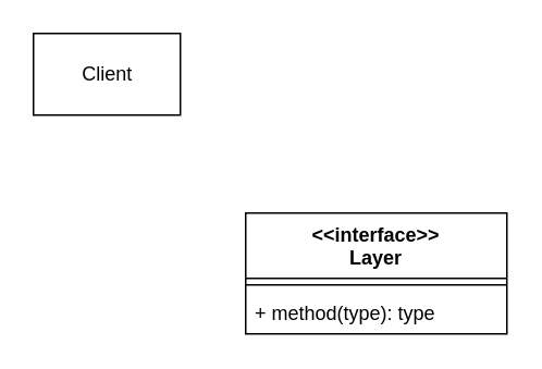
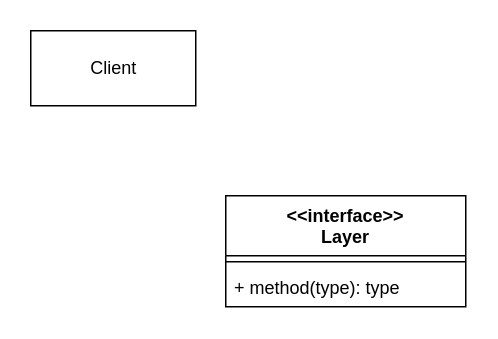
  <mxCell id="0" />
  <mxCell id="1" parent="0" />
- <mxCell id="2" value="Client" style="html=1;" vertex="1" parent="1"><mxGeometry x="20" y="20" width="90" height="50" as="geometry" /></mxCell>
+ <mxCell id="2" value="Client" style="html=1;" vertex="1" parent="1"><mxGeometry x="20" y="20" width="110" height="50" as="geometry" /></mxCell>
  <mxCell id="3" value="&lt;&lt;interface&gt;&gt;&#10;Layer" style="swimlane;fontStyle=1;align=center;verticalAlign=top;childLayout=stackLayout;horizontal=1;startSize=40;horizontalStack=0;resizeParent=1;resizeParentMax=0;resizeLast=0;collapsible=1;marginBottom=0;" vertex="1" parent="1"><mxGeometry x="150" y="130" width="160" height="74" as="geometry" /></mxCell>
  <mxCell id="4" value="" style="line;strokeWidth=1;fillColor=none;align=left;verticalAlign=middle;spacingTop=-1;spacingLeft=3;spacingRight=3;rotatable=0;labelPosition=right;points=[];portConstraint=eastwest;" vertex="1" parent="3"><mxGeometry y="40" width="160" height="8" as="geometry" /></mxCell>
  <mxCell id="5" value="+ method(type): type" style="text;strokeColor=none;fillColor=none;align=left;verticalAlign=top;spacingLeft=4;spacingRight=4;overflow=hidden;rotatable=0;points=[[0,0.5],[1,0.5]];portConstraint=eastwest;" vertex="1" parent="3"><mxGeometry y="48" width="160" height="26" as="geometry" /></mxCell>
